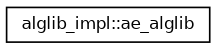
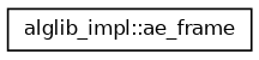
  digraph {
    rankdir=LR
-   n1 [color=black fillcolor=white fontname=Helvetica fontsize=10 height=0.2 label="alglib_impl::ae_alglib" shape=record style=filled width=0.4]
+   n1 [color=black fillcolor=white fontname=Helvetica fontsize=10 height=0.2 label="alglib_impl::ae_frame" shape=record style=filled width=0.4]
  }
